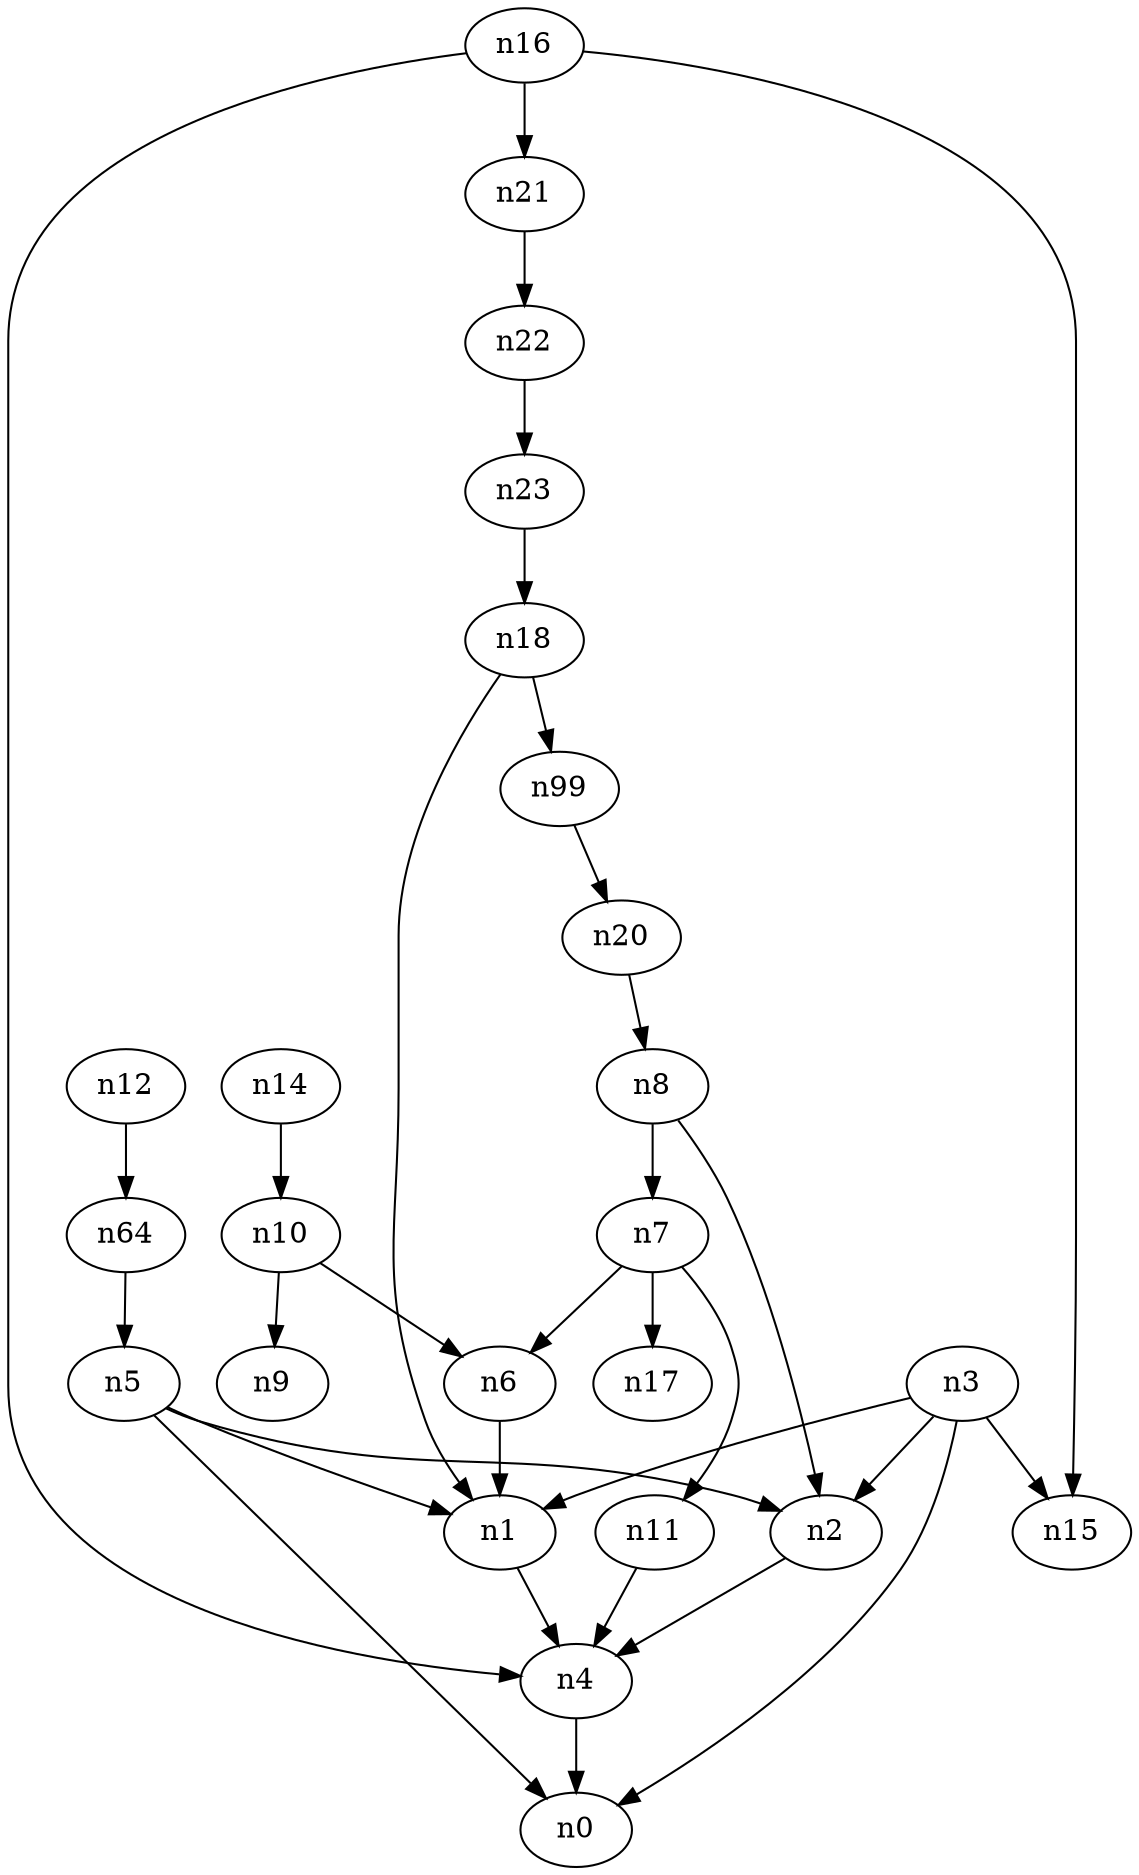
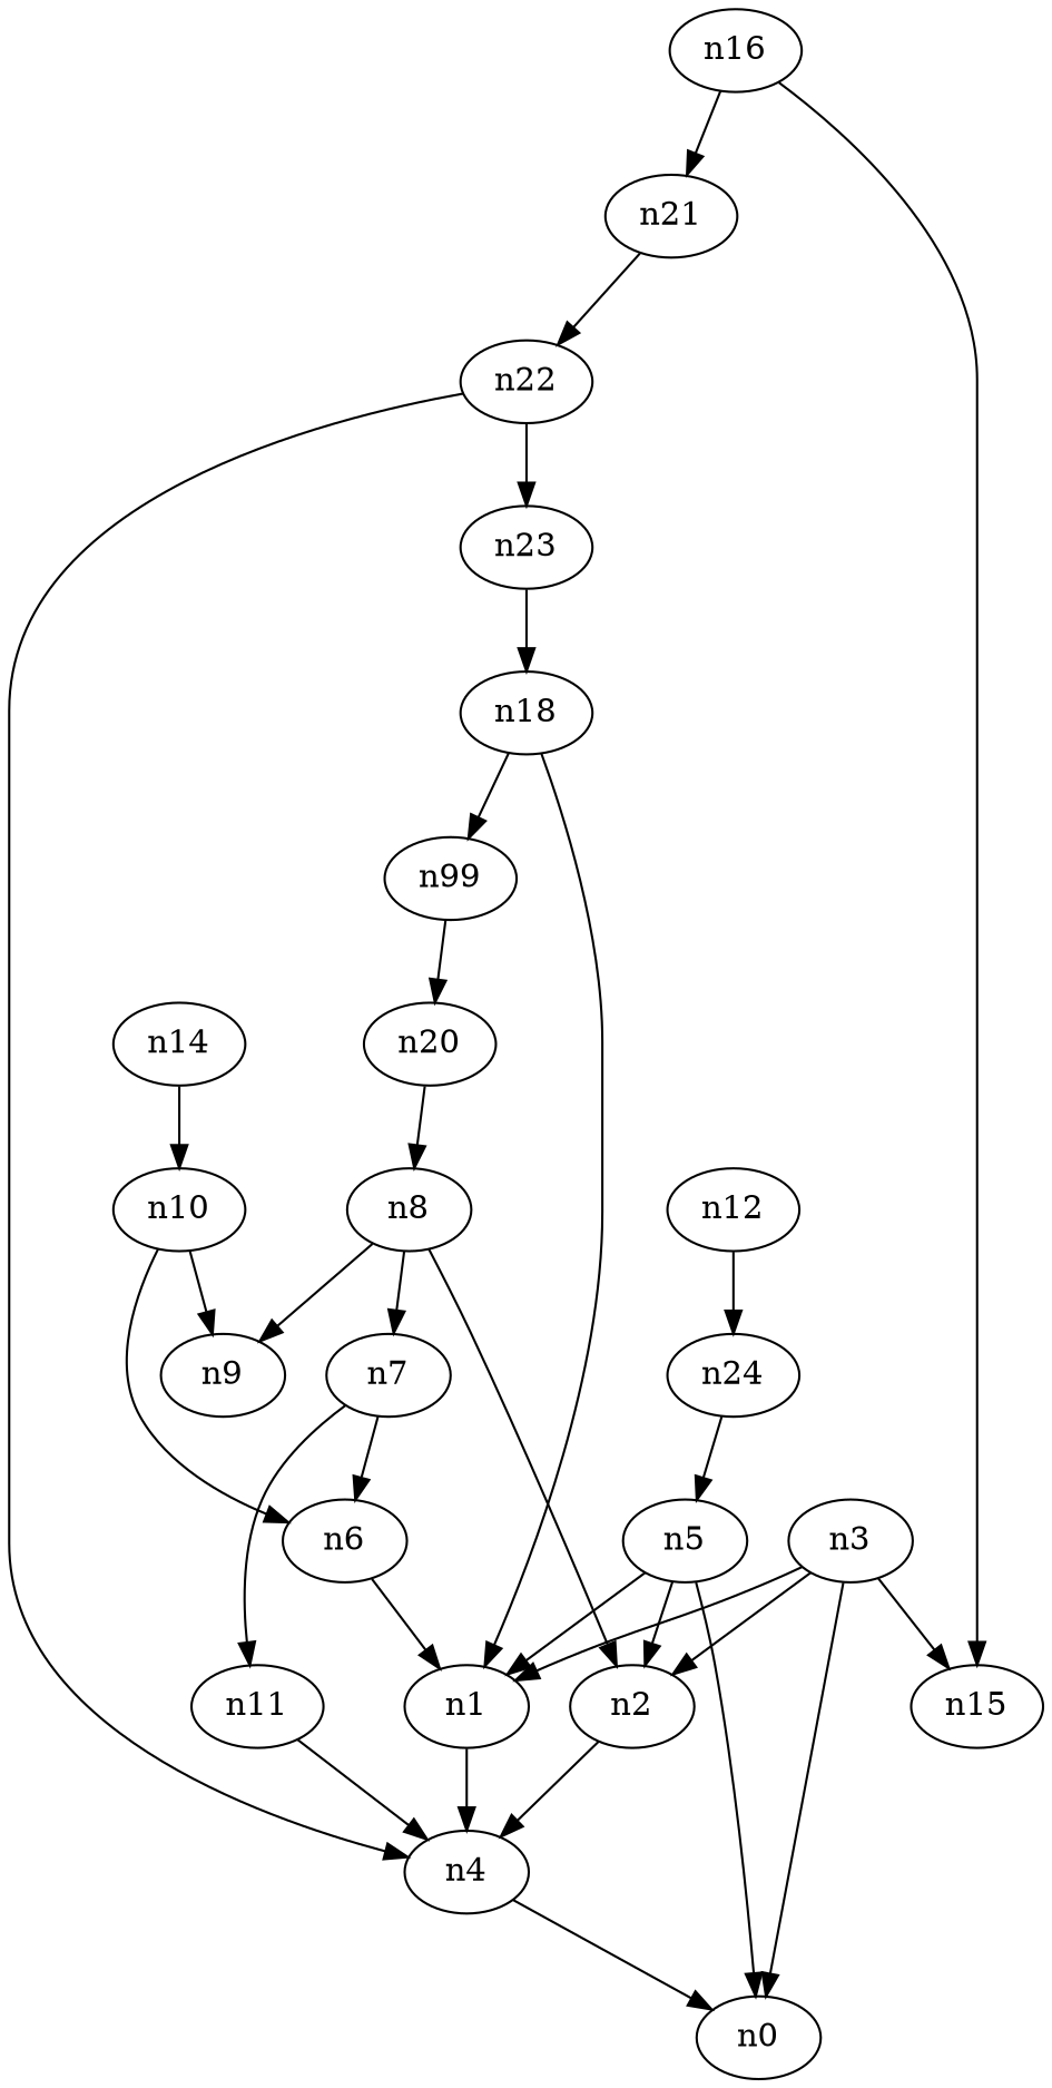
  digraph {
    n1
    n4
    n0
    n2
    n3
    n15
    n16
    n21
    n5
    n6
    n7
    n11
-   n17
    n8
    n9
    n12
-   n24 [label=n64]
+   n24
    n10
    n14
    n22
    n23
    n18
    n19 [label=n99]
    n20
    n1 -> n4
    n4 -> n0
    n2 -> n4
    n3 -> n1
    n3 -> n0
    n3 -> n2
    n3 -> n15
-   n16 -> n4
+   n22 -> n4
    n16 -> n15
    n16 -> n21
    n21 -> n22
    n5 -> n1
    n5 -> n0
    n5 -> n2
    n6 -> n1
    n7 -> n6
    n7 -> n11
-   n7 -> n17
    n11 -> n4
    n8 -> n2
    n8 -> n7
+   n8 -> n9
    n12 -> n24
    n24 -> n5
    n10 -> n6
    n10 -> n9
    n14 -> n10
    n22 -> n23
    n23 -> n18
    n18 -> n1
    n18 -> n19
    n19 -> n20
    n20 -> n8
  }
